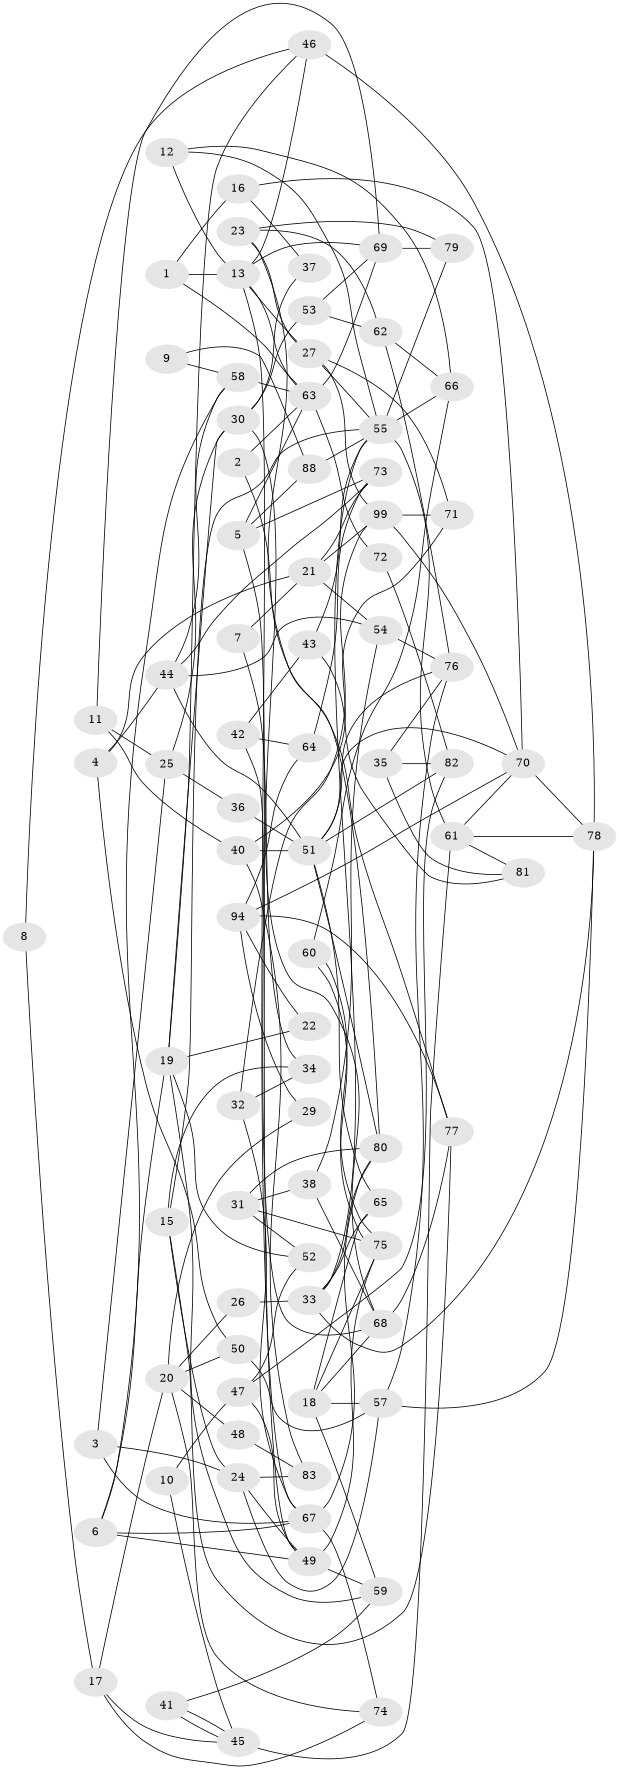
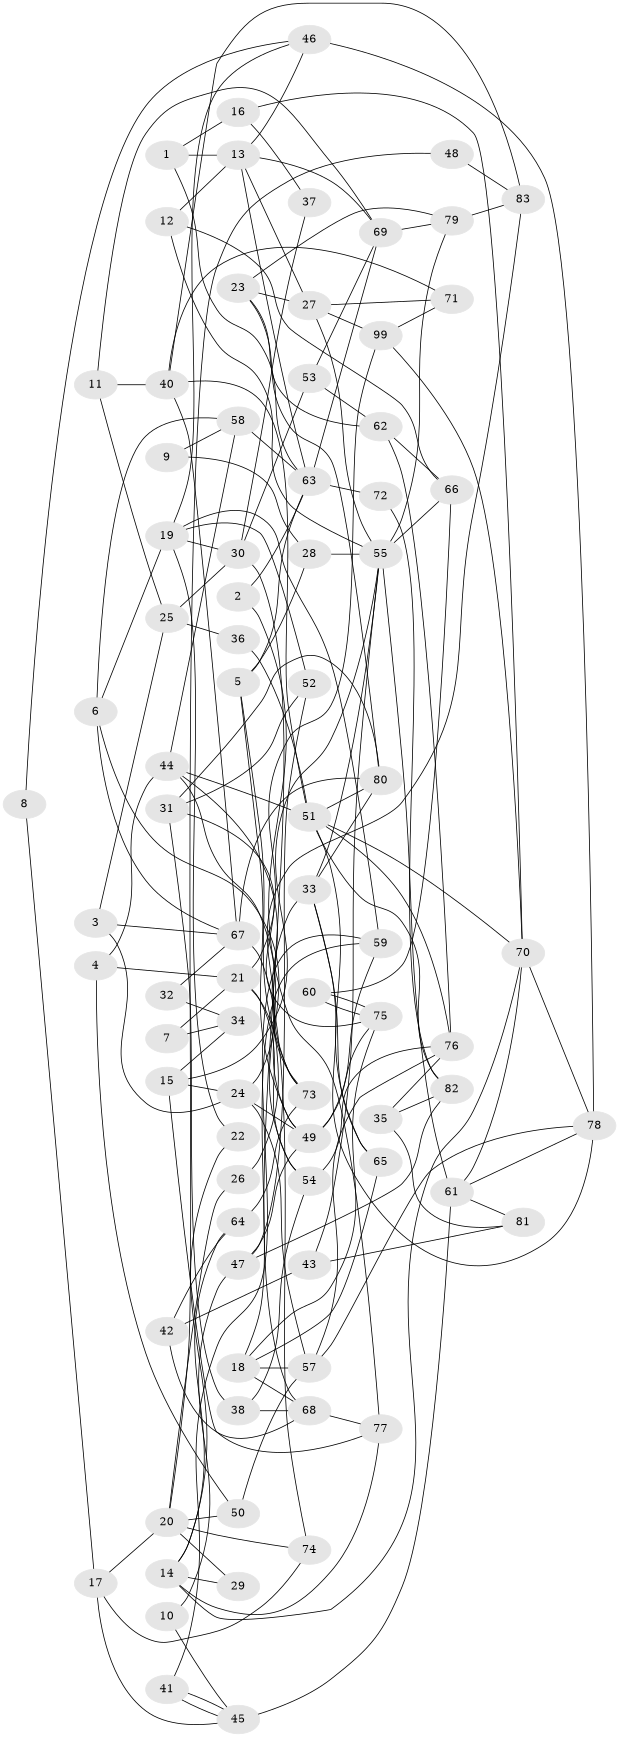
  graph {
    rankdir=LR
    node [color=gray90 style=filled]
    1
    13
    16
    63
    46
    69
    27
    70
    37
    72
    2
    77
    3
    24
    25
    67
    49
    57
    83
    30
    36
    74
    80
    4
    21
    44
    50
    73
    n29 [label=99]
    54
    58
    51
    5
-   28 [label=88]
+   28
    55
    59
    75
    6
    19
    22
    52
    7
    34
    8
    17
    45
    20
    78
    9
    10
    47
    61
    82
    11
    40
    71
    79
    12
    66
-   14 [label=94]
+   14
    29
    64
    15
    26
    48
    18
    65
    68
    76
    53
    33
    23
    62
    31
    38
    32
    35
    81
    41
    42
    43
    60
    1 -- 13
    1 -- 16
    1 -- 63
    13 -- 63
    13 -- 46
    13 -- 69
    13 -- 27
    16 -- 70
    16 -- 37
    63 -- 69
    63 -- 72
    46 -- 78
    69 -- 79
    27 -- n29
    27 -- 55
    27 -- 71
    70 -- 78
    72 -- 82
    2 -- 63
    2 -- 77
    3 -- 24
    3 -- 25
    3 -- 67
    24 -- 49
    24 -- 57
    24 -- 83
    25 -- 30
    25 -- 36
    67 -- 74
    67 -- 80
    49 -- 59
    49 -- 75
    57 -- 78
    57 -- 76
    30 -- 37
    30 -- 68
    30 -- 53
    36 -- 51
    4 -- 21
    4 -- 44
    4 -- 50
    21 -- 73
    21 -- n29
    21 -- 54
    44 -- 73
    44 -- 54
    44 -- 58
    44 -- 51
    50 -- 57
    n29 -- 70
    n29 -- 71
    54 -- 76
    58 -- 63
    51 -- 70
    51 -- 80
    51 -- 82
    51 -- 65
    51 -- 76
    5 -- 63
    5 -- 49
    5 -- 73
    5 -- 28
    28 -- 55
    55 -- 61
    55 -- 79
    55 -- 66
    6 -- 67
    6 -- 49
    6 -- 58
    6 -- 19
    19 -- 46
    19 -- 30
    19 -- 59
    19 -- 22
    19 -- 52
    7 -- 21
    7 -- 34
    8 -- 46
    8 -- 17
    17 -- 74
    17 -- 45
    17 -- 20
    45 -- 61
    20 -- 74
    20 -- 50
    20 -- 29
    20 -- 26
    20 -- 48
    9 -- 58
    9 -- 28
    10 -- 45
    10 -- 47
    47 -- 49
    47 -- 52
    47 -- 82
    61 -- 70
    61 -- 78
    61 -- 81
    11 -- 69
    11 -- 25
    11 -- 40
-   13 -- 67
+   40 -- 67
    40 -- 83
    40 -- 51
    40 -- 71
+   79 -- 83
    12 -- 13
    12 -- 55
    12 -- 66
    14 -- 70
    14 -- 77
    14 -- 22
    14 -- 29
    14 -- 64
    64 -- 73
    15 -- 77
    15 -- 24
    15 -- 55
    15 -- 34
    26 -- 33
    48 -- 83
    18 -- 57
    18 -- 59
    18 -- 75
    18 -- 65
    18 -- 68
    68 -- 77
    53 -- 69
    53 -- 62
    33 -- 80
    33 -- 55
    33 -- 78
    33 -- 65
    23 -- 27
    23 -- 80
    23 -- 79
    23 -- 62
    62 -- 66
    62 -- 76
    31 -- 80
    31 -- 75
    31 -- 52
    31 -- 38
    38 -- 54
    38 -- 68
    32 -- 67
-   32 -- n29
    32 -- 34
    35 -- 82
    35 -- 76
    35 -- 81
    41 -- 59
    41 -- 45
    41 -- 45
    42 -- 64
    42 -- 68
    42 -- 43
    43 -- 55
    43 -- 81
    60 -- 75
    60 -- 75
    60 -- 66
  }
